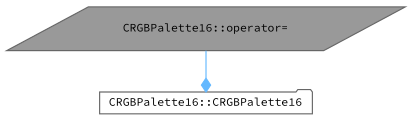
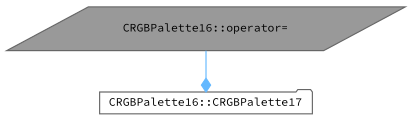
  digraph {
    rankdir=TB
    fontname="Source Code Pro"
    node [fontname="Source Code Pro" fontsize=10 style=filled]
    n1 [color=gray40 fillcolor=grey60 fontcolor=black height=0.2 label="CRGBPalette16::operator=" shape=parallelogram width=0.4]
-   n2 [color=grey40 fillcolor=white height=0.2 label="CRGBPalette16::CRGBPalette16" shape=folder width=0.4]
+   n2 [color=grey40 fillcolor=white height=0.2 label="CRGBPalette16::CRGBPalette17" shape=folder width=0.4]
    n1 -> n2 [color=steelblue1 fontname="Source Code Pro" fontsize=10 labelfontname=Helvetica labelfontsize=10 style=solid arrowhead=diamond]
  }
